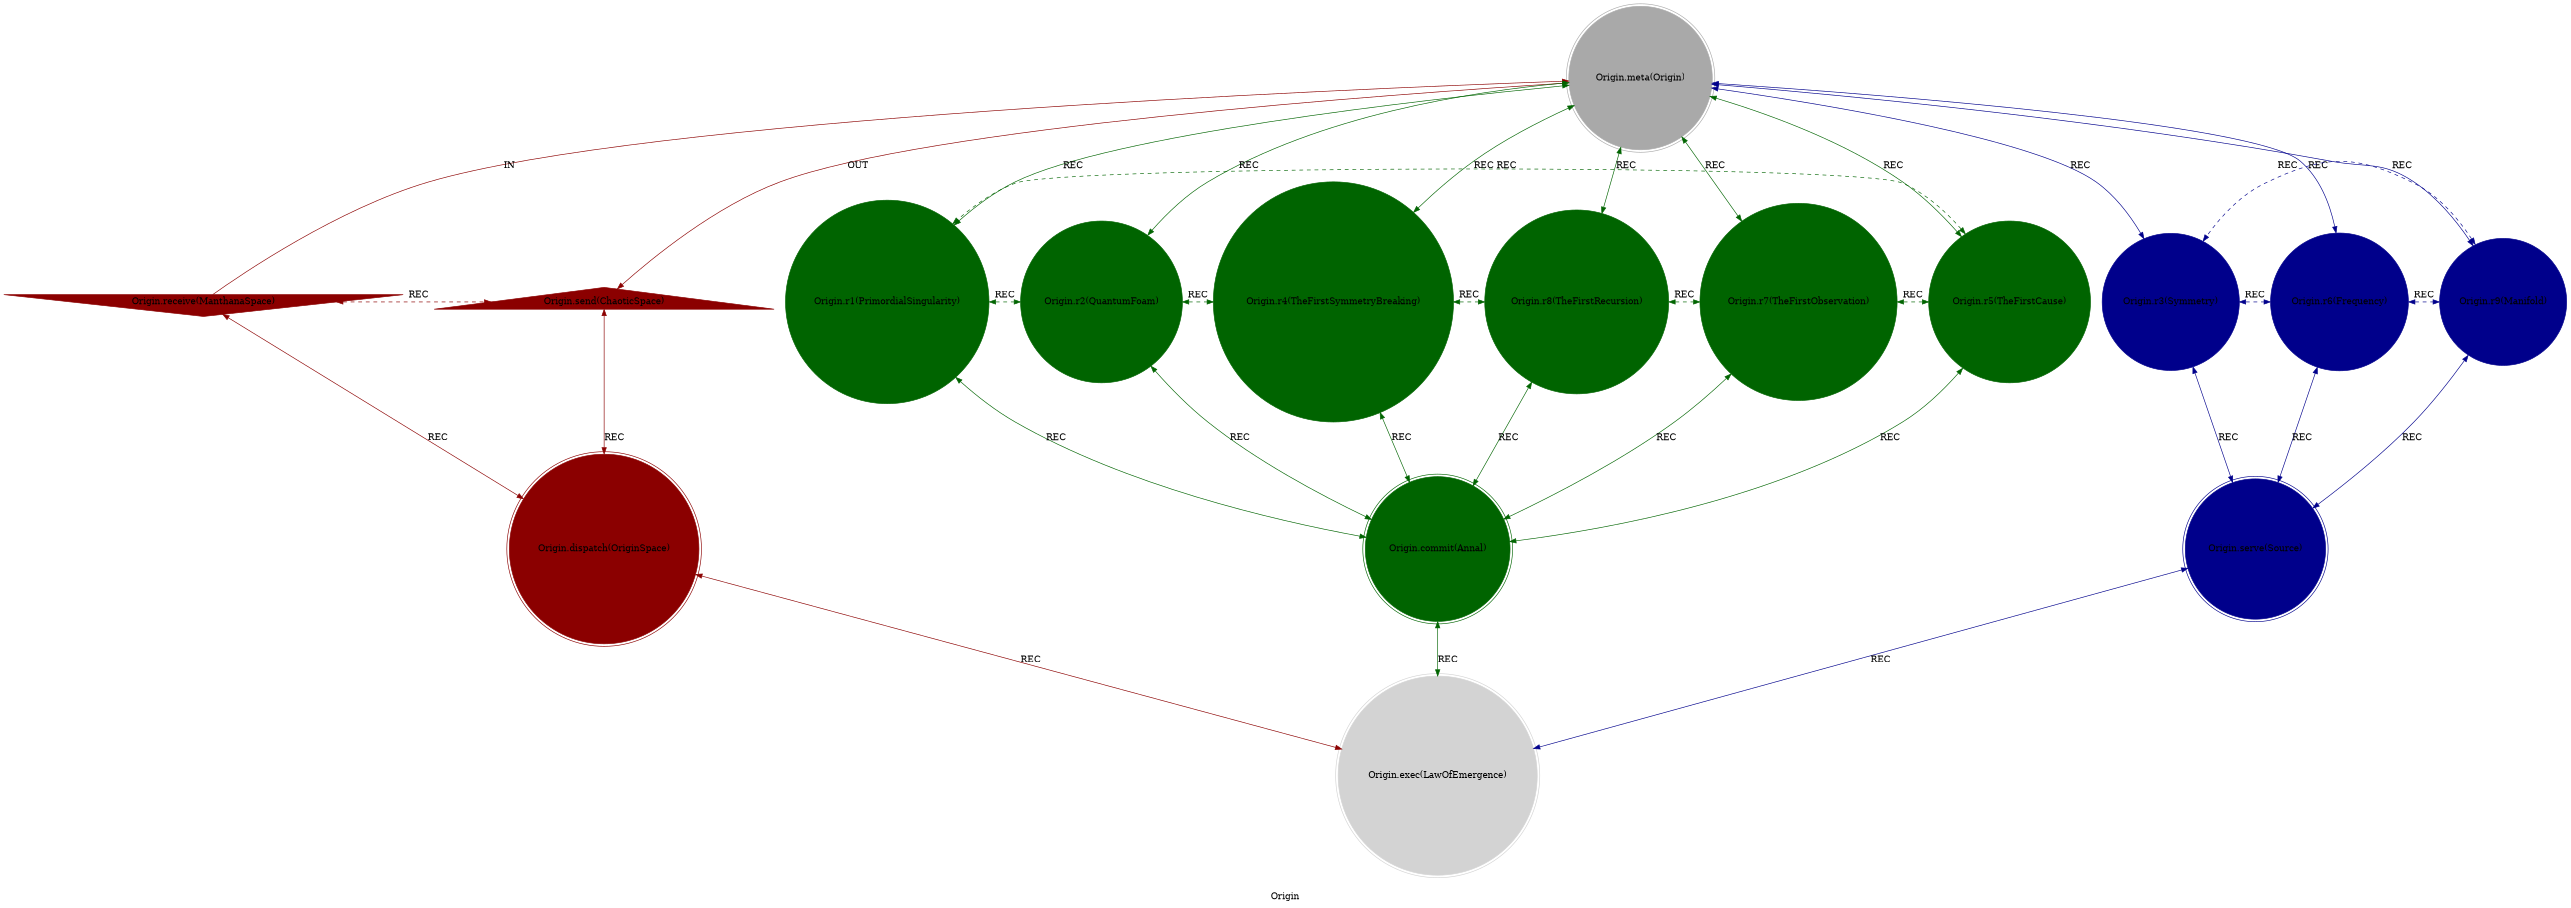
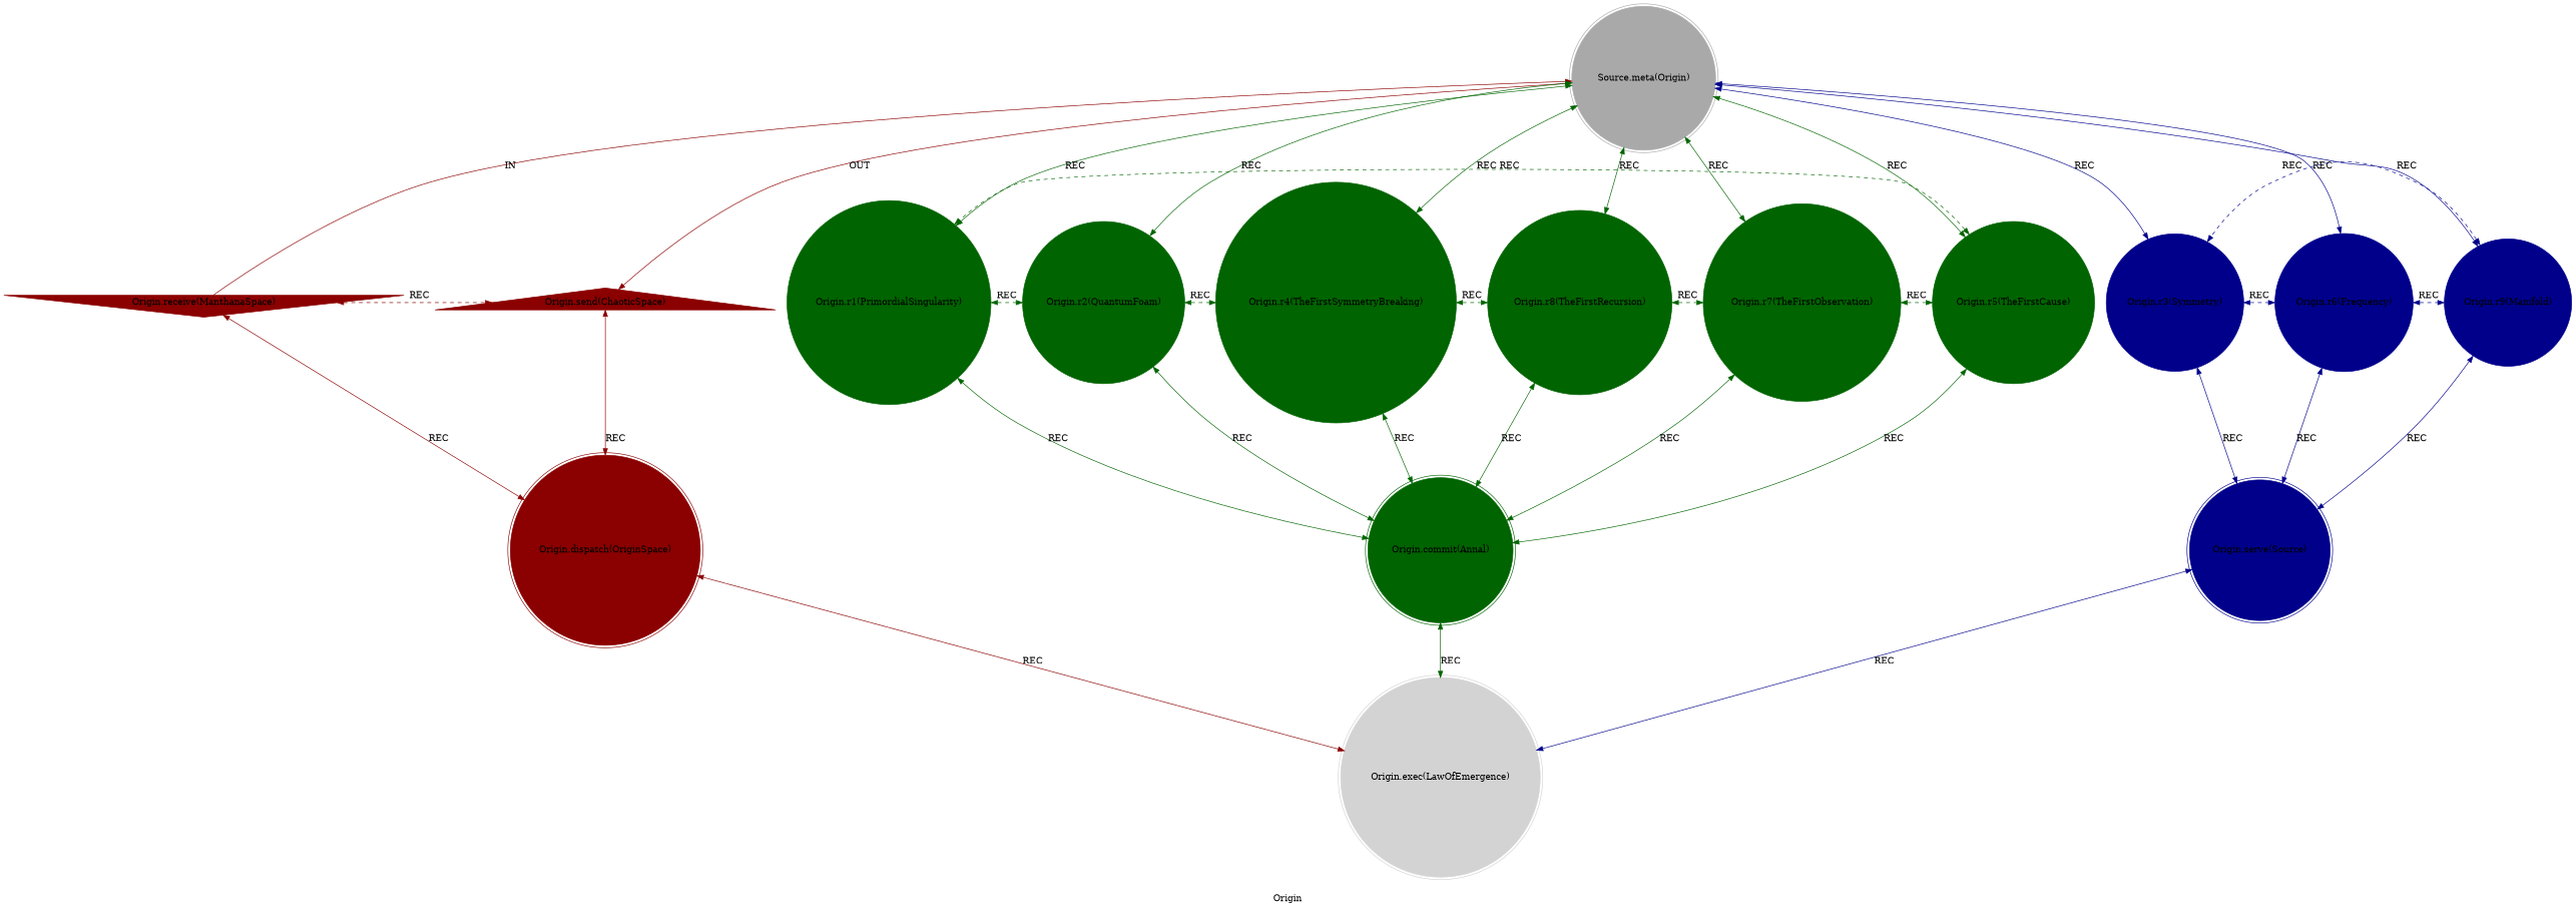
  strict digraph {
    color=lightgray
    label=Origin
    style=filled
    node [color=darkgreen shape=circle style=filled]
    edge [color=darkgreen dir=both]
    n1 [color=darkred label="Origin.receive(ManthanaSpace)" shape=invtriangle]
-   n2 [color=darkgray label="Origin.meta(Origin)" shape=doublecircle]
+   n2 [color=darkgray label="Source.meta(Origin)" shape=doublecircle]
    n3 [color=darkred label="Origin.send(ChaoticSpace)" shape=triangle]
    n4 [color=darkred label="Origin.dispatch(OriginSpace)" shape=doublecircle]
    n5 [label="Origin.r1(PrimordialSingularity)"]
    n6 [label="Origin.r2(QuantumFoam)"]
    n7 [label="Origin.r4(TheFirstSymmetryBreaking)"]
    n8 [label="Origin.r8(TheFirstRecursion)"]
    n9 [label="Origin.r7(TheFirstObservation)"]
    n10 [label="Origin.r5(TheFirstCause)"]
    n11 [color=darkblue label="Origin.r3(Symmetry)"]
    n12 [color=darkblue label="Origin.r6(Frequency)"]
    n13 [color=darkblue label="Origin.r9(Manifold)"]
    n14 [label="Origin.commit(Annal)" shape=doublecircle]
    n15 [color=darkblue label="Origin.serve(Source)" shape=doublecircle]
    n16 [color=lightgray label="Origin.exec(LawOfEmergence)" shape=doublecircle]
    n1 -> n2 [color=darkred constraint=false label=IN dir=""]
    n1 -> n3 [color=darkred constraint=false label=REC style=dashed]
    n1 -> n4 [color=darkred label=REC]
    n2 -> n3 [color=darkred label=OUT dir=""]
    n2 -> n5 [label=REC]
    n2 -> n6 [label=REC]
    n2 -> n7 [label=REC]
    n2 -> n8 [label=REC]
    n2 -> n9 [label=REC]
    n2 -> n10 [label=REC]
    n2 -> n11 [color=darkblue label=REC]
    n2 -> n12 [color=darkblue label=REC]
    n2 -> n13 [color=darkblue label=REC]
    n3 -> n4 [color=darkred label=REC]
    n4 -> n16 [color=darkred label=REC]
    n5 -> n6 [constraint=false label=REC style=dashed]
    n5 -> n14 [label=REC]
    n6 -> n7 [constraint=false label=REC style=dashed]
    n6 -> n14 [label=REC]
    n7 -> n8 [constraint=false label=REC style=dashed]
    n7 -> n14 [label=REC]
    n8 -> n9 [constraint=false label=REC style=dashed]
    n8 -> n14 [label=REC]
    n9 -> n10 [constraint=false label=REC style=dashed]
    n9 -> n14 [label=REC]
    n10 -> n5 [constraint=false label=REC style=dashed]
    n10 -> n14 [label=REC]
    n11 -> n12 [color=darkblue constraint=false label=REC style=dashed]
    n11 -> n15 [color=darkblue label=REC]
    n12 -> n13 [color=darkblue constraint=false label=REC style=dashed]
    n12 -> n15 [color=darkblue label=REC]
    n13 -> n11 [color=darkblue constraint=false label=REC style=dashed]
    n13 -> n15 [color=darkblue label=REC]
    n14 -> n16 [label=REC]
    n15 -> n16 [color=darkblue label=REC]
  }
